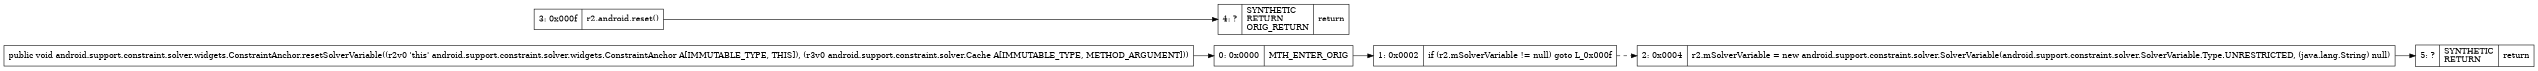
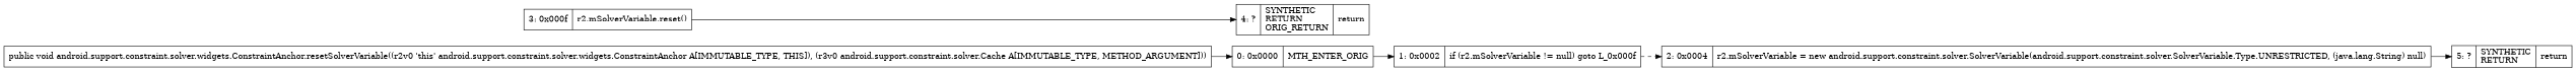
  digraph {
    rankdir=LR
    node [shape=record]
    n1 [label="{0\:\ 0x0000|MTH_ENTER_ORIG\l}"]
    n2 [label="{1\:\ 0x0002|if (r2.mSolverVariable != null) goto L_0x000f\l}"]
    n3 [label="{2\:\ 0x0004|r2.mSolverVariable = new android.support.constraint.solver.SolverVariable(android.support.constraint.solver.SolverVariable.Type.UNRESTRICTED, (java.lang.String) null)\l}"]
    n4 [label="{5\:\ ?|SYNTHETIC\lRETURN\l|return\l}"]
-   n5 [label="{3\:\ 0x000f|r2.android.reset()\l}"]
+   n5 [label="{3\:\ 0x000f|r2.mSolverVariable.reset()\l}"]
    n6 [label="{4\:\ ?|SYNTHETIC\lRETURN\lORIG_RETURN\l|return\l}"]
    n7 [label="{public void android.support.constraint.solver.widgets.ConstraintAnchor.resetSolverVariable((r2v0 'this' android.support.constraint.solver.widgets.ConstraintAnchor A[IMMUTABLE_TYPE, THIS]), (r3v0 android.support.constraint.solver.Cache A[IMMUTABLE_TYPE, METHOD_ARGUMENT])) }"]
    n1 -> n2
    n2 -> n3 [style=dashed]
    n3 -> n4
    n5 -> n6
    n7 -> n1
  }
